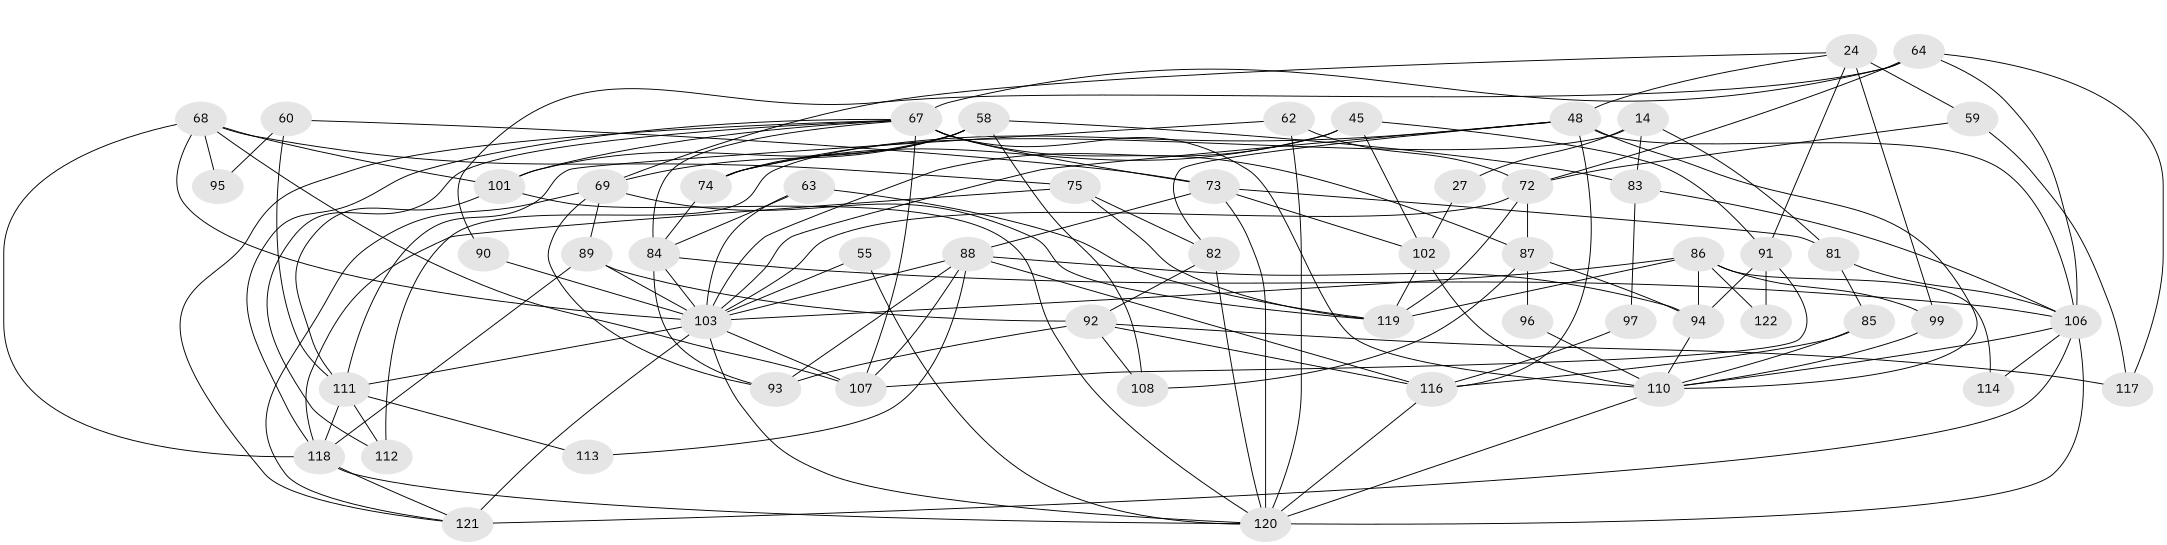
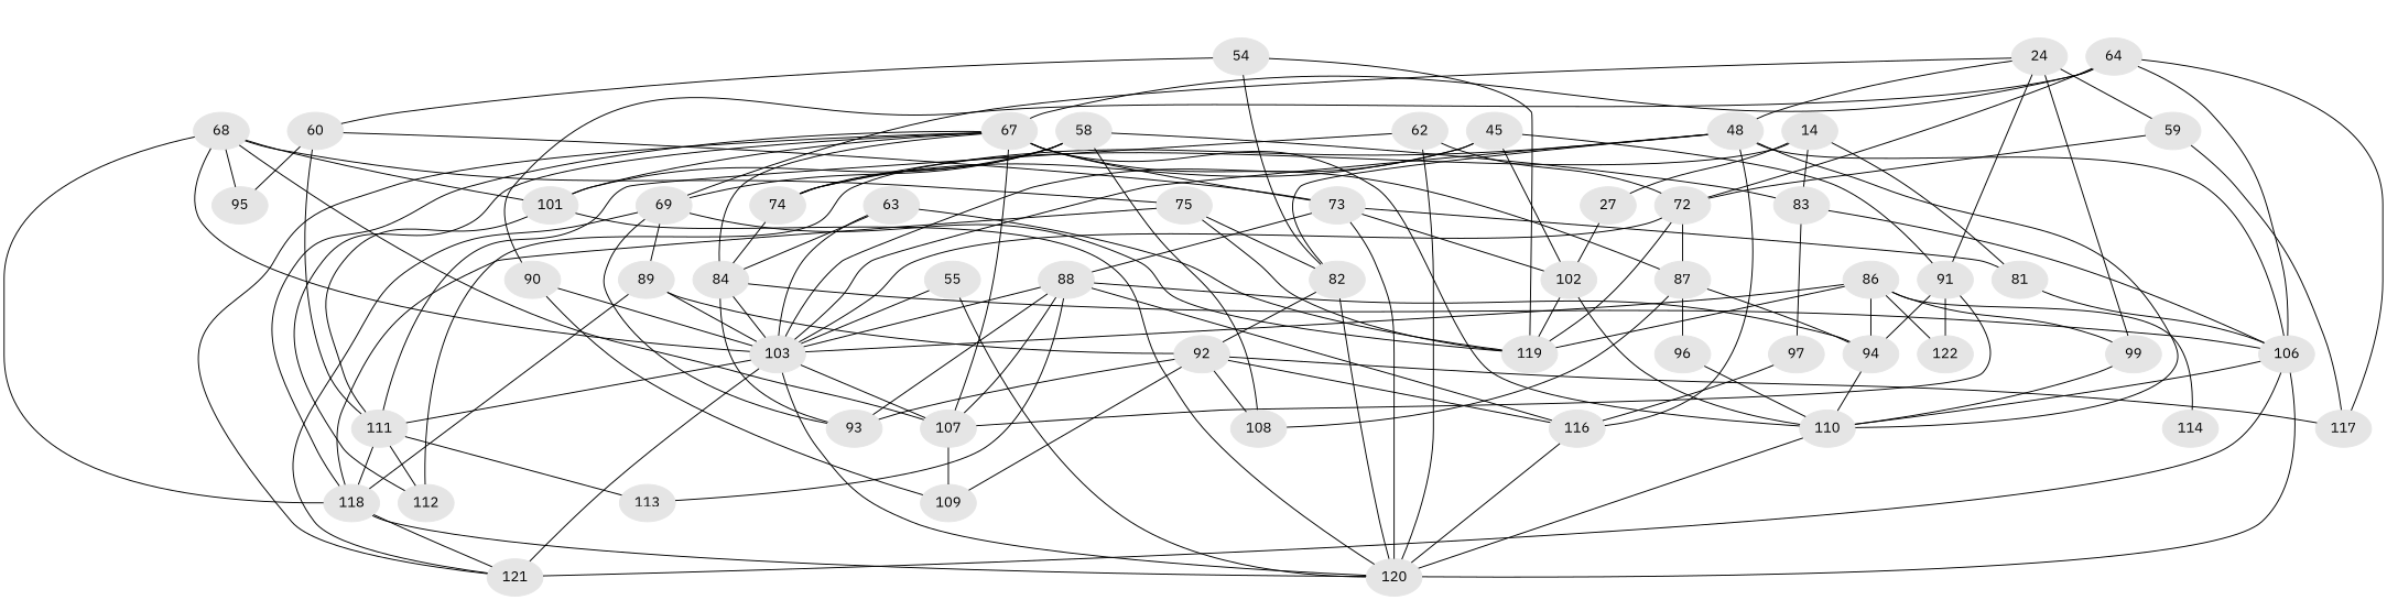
  graph {
    fontname="IBM Plex Sans"
    node [color=gray90 fontname="IBM Plex Sans" style=filled]
    edge [fontname="IBM Plex Sans"]
    14
    27
    81
    83
    112
    102 [super="+77"]
    106 [super="+6+44+16"]
-   85
    97
    24 [super="+21"]
    48 [super="+17"]
    59 [super="+4"]
    69
    91 [super="+79"]
    99 [super="+42"]
    110 [super="+40+39+36"]
    74
    103 [super="+33+19+98"]
    82 [super="+52"]
    116 [super="+115"]
    72 [super="+66"]
    117
    89
    119 [super="+29"]
    121 [super="+38+71"]
    93
    107 [super="+51"]
    94 [super="+2"]
    122
    92 [super="+41"]
    118 [super="+105"]
    120 [super="+9+104"]
    45 [super="+23"]
    84 [super="+56"]
    111 [super="+53+78"]
    114
+   54
    60
    73 [super="+65+57"]
    95
    55
    58
    101 [super="+70+100"]
    108
    87
    88
    113
+   109
    62
    63 [super="+46"]
    67 [super="+49+32+3"]
    64
    90
    96
    68
    75
    86
    14 -- 27
    14 -- 81
    14 -- 83
    14 -- 112
    27 -- 102
    81 -- 106
-   81 -- 85
    83 -- 106
    83 -- 97
    102 -- 110
    102 -- 119
    106 -- 110
    106 -- 121
    106 -- 120 [weight=2]
-   106 -- 114
-   85 -- 110
-   85 -- 116
    97 -- 116
    24 -- 48
    24 -- 59 [weight=2]
    24 -- 69
    24 -- 91
    24 -- 99 [weight=2]
    48 -- 106
    48 -- 110
    48 -- 74
    48 -- 103
    48 -- 82
    48 -- 116 [weight=2]
    59 -- 72
    59 -- 117
    69 -- 89
    69 -- 119
    69 -- 121
    69 -- 93
    91 -- 107
    91 -- 94
    91 -- 122
    99 -- 110 [weight=2]
    110 -- 120
    74 -- 84
    103 -- 121 [weight=3]
    103 -- 107
    103 -- 120
    103 -- 111
    82 -- 92
    82 -- 120
    116 -- 120
    72 -- 103 [weight=2]
    72 -- 119
    72 -- 87
    89 -- 103
    89 -- 92
    89 -- 118
+   107 -- 109
    94 -- 110
    92 -- 116
    92 -- 117
    92 -- 93
    92 -- 108
+   92 -- 109
    118 -- 121
    118 -- 120 [weight=2]
    45 -- 102 [weight=2]
    45 -- 91
    45 -- 74
    45 -- 103
    84 -- 106 [weight=2]
    84 -- 103
    84 -- 93
    111 -- 112
    111 -- 118 [weight=2]
    111 -- 113
+   54 -- 82
+   54 -- 119
+   54 -- 60
    60 -- 111
    60 -- 73
    60 -- 95
    73 -- 81
    73 -- 102
    73 -- 120 [weight=3]
    73 -- 88
    55 -- 103
    55 -- 120
    58 -- 83
    58 -- 69
    58 -- 74
    58 -- 101
    58 -- 108
    101 -- 120 [weight=2]
    101 -- 111
    87 -- 94
    87 -- 108
    87 -- 96
    88 -- 103
    88 -- 116 [weight=2]
    88 -- 93
    88 -- 107
    88 -- 94
    88 -- 113
    62 -- 72
    62 -- 120
    62 -- 111
    63 -- 103
    63 -- 119 [weight=2]
    63 -- 84
    67 -- 112
    67 -- 110 [weight=3]
    67 -- 121
    67 -- 107 [weight=3]
    67 -- 118 [weight=3]
    67 -- 84
    67 -- 73 [weight=3]
    67 -- 101 [weight=3]
    67 -- 87
    64 -- 106
    64 -- 72
    64 -- 117
    64 -- 67
    64 -- 90
    90 -- 103
+   90 -- 109
    96 -- 110
    68 -- 103 [weight=3]
    68 -- 107
    68 -- 118
    68 -- 95
    68 -- 101
    68 -- 75
    75 -- 82
    75 -- 119
    75 -- 118
    86 -- 99
    86 -- 103
    86 -- 119
    86 -- 94
    86 -- 122
    86 -- 114
  }
